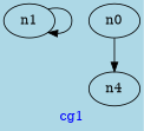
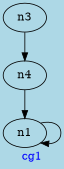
  digraph {
    bgcolor=lightblue
    fontcolor=blue
    label=cg1
    n0 [label=n1]
-   n3 [label=n0]
+   n3
    n4
    n0 -> n0
    n3 -> n4
+   n4 -> n0
  }
